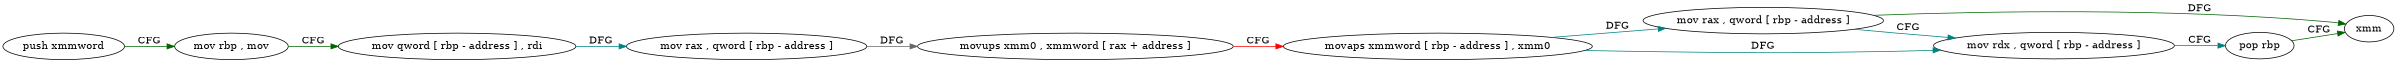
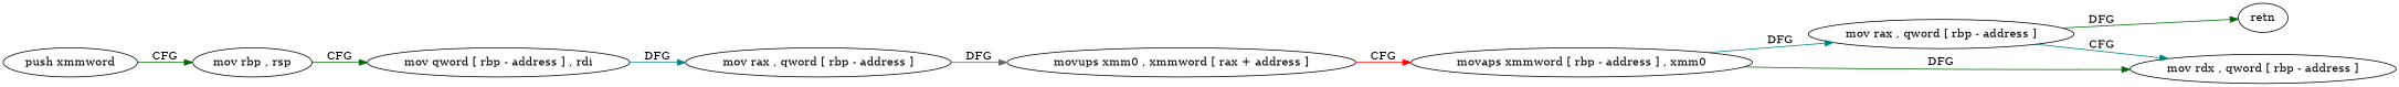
  digraph {
    rankdir=LR
    edge [color=darkgreen]
    n1 [label="push xmmword"]
-   n2 [label="mov rbp , mov"]
+   n2 [label="mov rbp , rsp"]
    n3 [label="mov qword [ rbp - address ] , rdi"]
    n4 [label="mov rax , qword [ rbp - address ]"]
    n5 [label="movups xmm0 , xmmword [ rax + address ]"]
    n6 [label="movaps xmmword [ rbp - address ] , xmm0"]
    n7 [label="mov rax , qword [ rbp - address ]"]
    n8 [label="mov rdx , qword [ rbp - address ]"]
-   n9 [label=xmm]
-   n10 [label="pop rbp"]
+   n9 [label=retn]
    n1 -> n2 [label=CFG]
    n2 -> n3 [label=CFG]
    n3 -> n4 [color=teal label=DFG]
    n4 -> n5 [color=gray40 label=DFG]
    n5 -> n6 [color=red label=CFG]
    n6 -> n7 [color=teal label=DFG]
-   n6 -> n8 [color=teal label=DFG]
+   n6 -> n8 [label=DFG]
    n7 -> n8 [color=teal label=CFG]
    n7 -> n9 [label=DFG]
-   n8 -> n10 [color=teal label=CFG]
-   n10 -> n9 [label=CFG]
  }
